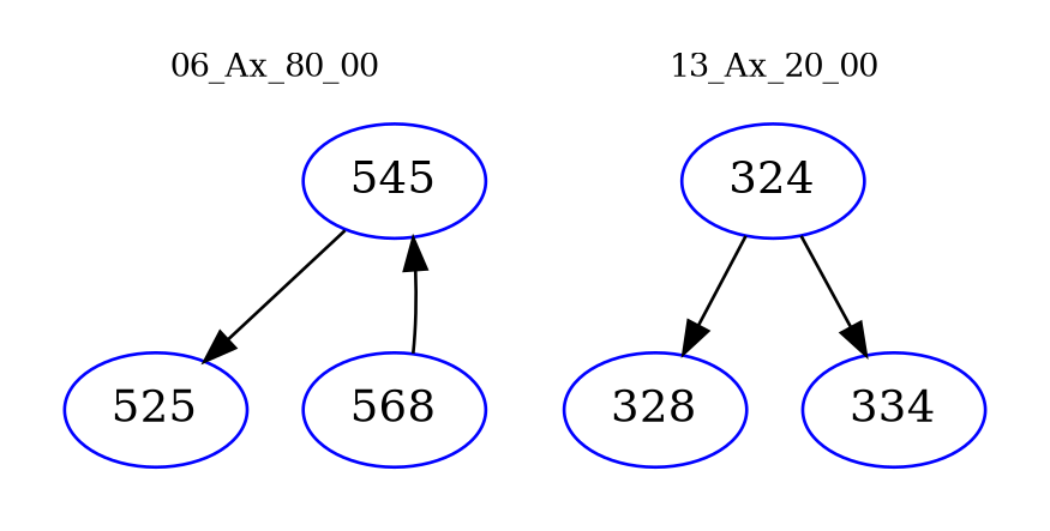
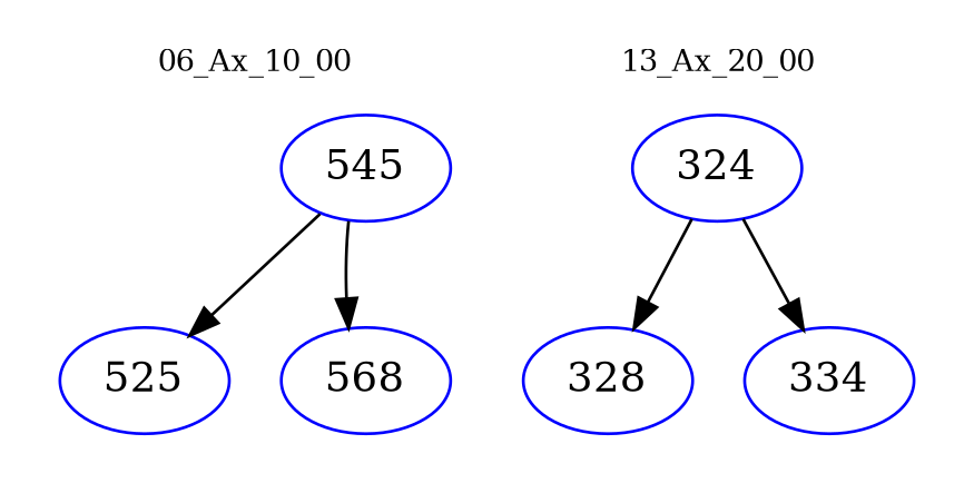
  digraph {
    node [color=blue]
    edge [color=black]
    n1 [label=545]
    n2 [label=525]
    n3 [label=568]
    n4 [label=324]
    n5 [label=328]
    n6 [label=334]
    subgraph cluster_1 {
      color=white
      fontsize=10
-     label="06_Ax_80_00"
+     label="06_Ax_10_00"
      n1
      n2
      n3
    }
    subgraph cluster_2 {
      color=white
      fontsize=10
      label="13_Ax_20_00"
      n4
      n5
      n6
    }
    n1 -> n2
-   n3 -> n1
+   n1 -> n3
    n4 -> n5
    n4 -> n6
  }
